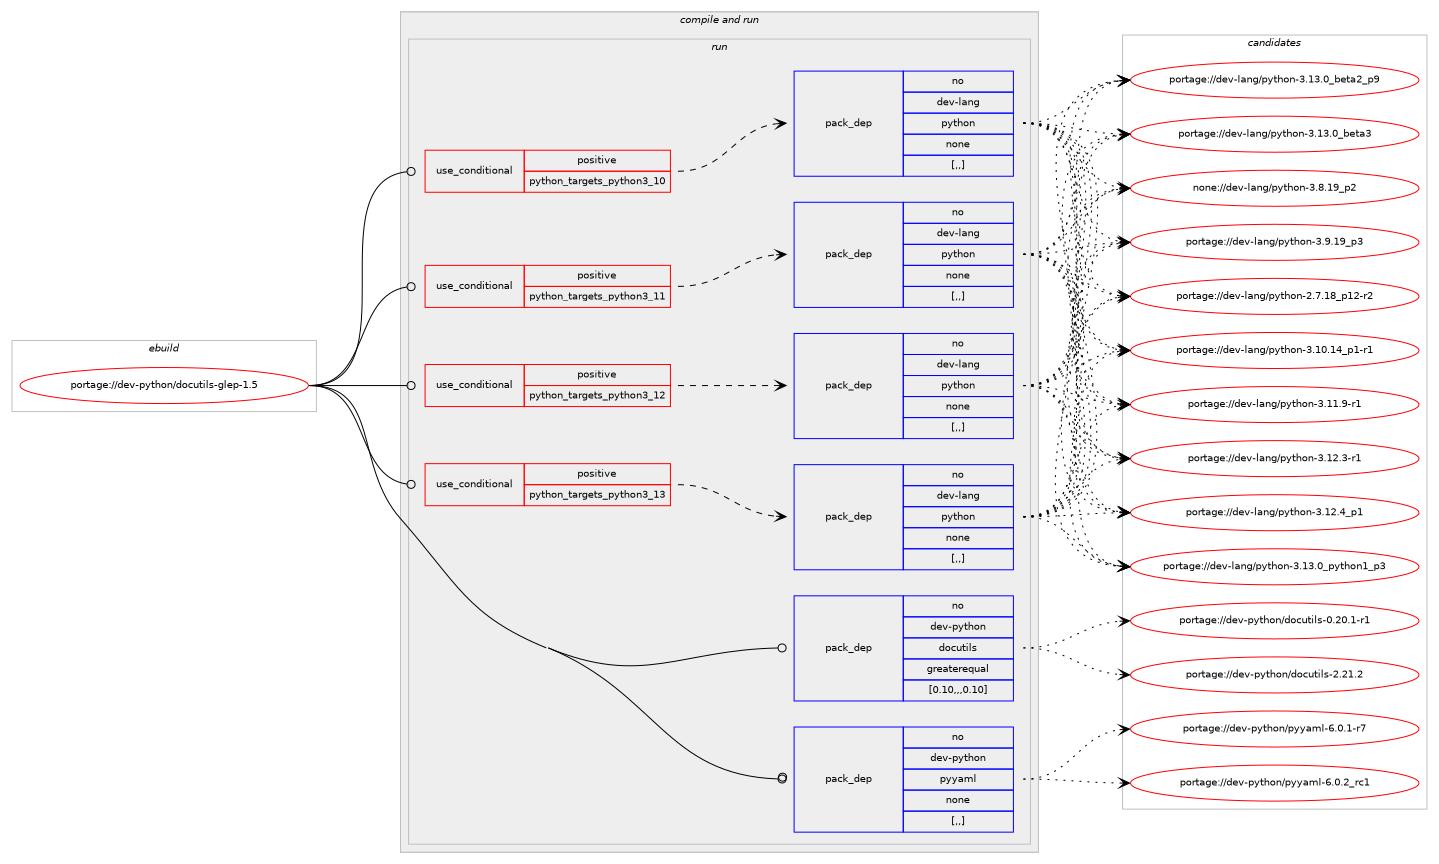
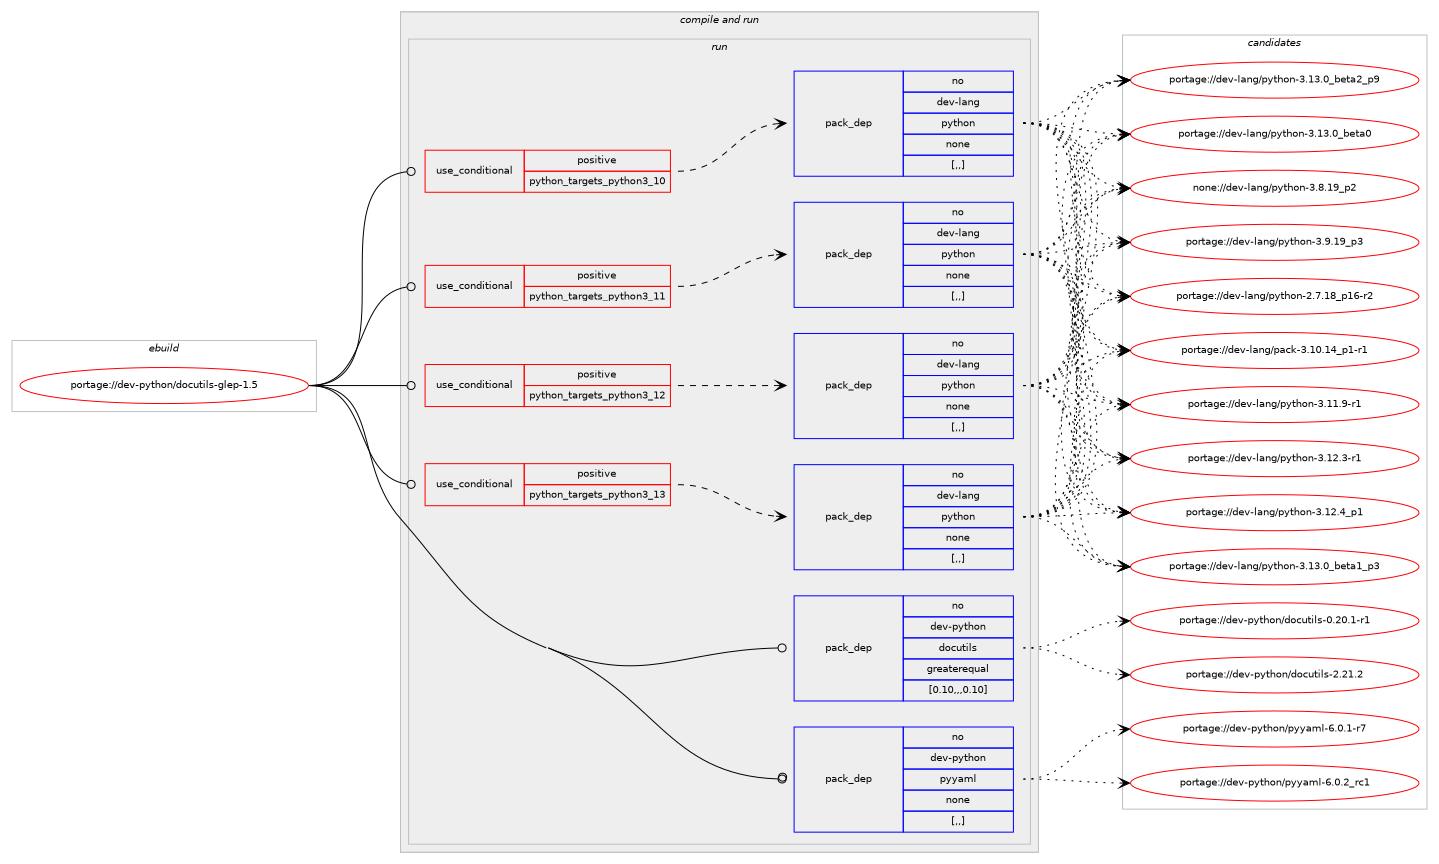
  digraph {
    compound=true
    concentrate=true
    fontname=Helvetica
    fontsize=10
    newrank=true
    rankdir=LR
    ranksep=1.5
    node [color=red fontname=Helvetica fontsize=10]
    edge [arrowhead=vee headport=w style=dotted tailport=e weight=100]
    n1 [label="portage://dev-python/docutils-glep-1.5" width=4]
    n2 [color=blue label=<<TABLE BORDER="0" CELLBORDER="1" CELLSPACING="0" CELLPADDING="4" WIDTH="220"><TR><TD ROWSPAN="6" CELLPADDING="30">pack_dep</TD></TR><TR><TD WIDTH="110">no</TD></TR><TR><TD>dev-lang</TD></TR><TR><TD>python</TD></TR><TR><TD>none</TD></TR><TR><TD>[,,]</TD></TR></TABLE>> shape=none]
    n3 [label=<<TABLE BORDER="0" CELLBORDER="1" CELLSPACING="0" CELLPADDING="4"><TR><TD ROWSPAN="3" CELLPADDING="10">use_conditional</TD></TR><TR><TD>positive</TD></TR><TR><TD>python_targets_python3_10</TD></TR></TABLE>> shape=none]
    n4 [color=blue label=<<TABLE BORDER="0" CELLBORDER="1" CELLSPACING="0" CELLPADDING="4" WIDTH="220"><TR><TD ROWSPAN="6" CELLPADDING="30">pack_dep</TD></TR><TR><TD WIDTH="110">no</TD></TR><TR><TD>dev-lang</TD></TR><TR><TD>python</TD></TR><TR><TD>none</TD></TR><TR><TD>[,,]</TD></TR></TABLE>> shape=none]
    n5 [label=<<TABLE BORDER="0" CELLBORDER="1" CELLSPACING="0" CELLPADDING="4"><TR><TD ROWSPAN="3" CELLPADDING="10">use_conditional</TD></TR><TR><TD>positive</TD></TR><TR><TD>python_targets_python3_11</TD></TR></TABLE>> shape=none]
    n6 [color=blue label=<<TABLE BORDER="0" CELLBORDER="1" CELLSPACING="0" CELLPADDING="4" WIDTH="220"><TR><TD ROWSPAN="6" CELLPADDING="30">pack_dep</TD></TR><TR><TD WIDTH="110">no</TD></TR><TR><TD>dev-lang</TD></TR><TR><TD>python</TD></TR><TR><TD>none</TD></TR><TR><TD>[,,]</TD></TR></TABLE>> shape=none]
    n7 [label=<<TABLE BORDER="0" CELLBORDER="1" CELLSPACING="0" CELLPADDING="4"><TR><TD ROWSPAN="3" CELLPADDING="10">use_conditional</TD></TR><TR><TD>positive</TD></TR><TR><TD>python_targets_python3_12</TD></TR></TABLE>> shape=none]
    n8 [color=blue label=<<TABLE BORDER="0" CELLBORDER="1" CELLSPACING="0" CELLPADDING="4" WIDTH="220"><TR><TD ROWSPAN="6" CELLPADDING="30">pack_dep</TD></TR><TR><TD WIDTH="110">no</TD></TR><TR><TD>dev-lang</TD></TR><TR><TD>python</TD></TR><TR><TD>none</TD></TR><TR><TD>[,,]</TD></TR></TABLE>> shape=none]
    n9 [label=<<TABLE BORDER="0" CELLBORDER="1" CELLSPACING="0" CELLPADDING="4"><TR><TD ROWSPAN="3" CELLPADDING="10">use_conditional</TD></TR><TR><TD>positive</TD></TR><TR><TD>python_targets_python3_13</TD></TR></TABLE>> shape=none]
    n10 [color=blue label=<<TABLE BORDER="0" CELLBORDER="1" CELLSPACING="0" CELLPADDING="4" WIDTH="220"><TR><TD ROWSPAN="6" CELLPADDING="30">pack_dep</TD></TR><TR><TD WIDTH="110">no</TD></TR><TR><TD>dev-python</TD></TR><TR><TD>docutils</TD></TR><TR><TD>greaterequal</TD></TR><TR><TD>[0.10,,,0.10]</TD></TR></TABLE>> shape=none]
    n11 [color=blue label=<<TABLE BORDER="0" CELLBORDER="1" CELLSPACING="0" CELLPADDING="4" WIDTH="220"><TR><TD ROWSPAN="6" CELLPADDING="30">pack_dep</TD></TR><TR><TD WIDTH="110">no</TD></TR><TR><TD>dev-python</TD></TR><TR><TD>pyyaml</TD></TR><TR><TD>none</TD></TR><TR><TD>[,,]</TD></TR></TABLE>> shape=none]
-   n12 [label="portage://dev-lang/python-2.7.18_p12-r2" width=4]
-   n13 [label="portage://dev-lang/python-3.10.14_p1-r1" width=4]
+   n12 [label="portage://dev-lang/python-2.7.18_p16-r2" width=4]
+   n13 [label="portage://dev-lang/pack-3.10.14_p1-r1" width=4]
    n14 [label="portage://dev-lang/python-3.11.9-r1" width=4]
    n15 [label="portage://dev-lang/python-3.12.3-r1" width=4]
    n16 [label="portage://dev-lang/python-3.12.4_p1" width=4]
-   n17 [label="portage://dev-lang/python-3.13.0_python1_p3" width=4]
+   n17 [label="portage://dev-lang/python-3.13.0_beta1_p3" width=4]
    n18 [label="portage://dev-lang/python-3.13.0_beta2_p9" width=4]
-   n19 [label="portage://dev-lang/python-3.13.0_beta3" width=4]
+   n19 [label="portage://dev-lang/python-3.13.0_beta0" width=4]
    n20 [label="none://dev-lang/python-3.8.19_p2" width=4]
    n21 [label="portage://dev-lang/python-3.9.19_p3" width=4]
    n22 [label="portage://dev-python/docutils-0.20.1-r1" width=4]
    n23 [label="portage://dev-python/docutils-2.21.2" width=4]
    n24 [label="portage://dev-python/pyyaml-6.0.1-r7" width=4]
    n25 [label="portage://dev-python/pyyaml-6.0.2_rc1" width=4]
    subgraph cluster_1 {
      color=gray
      label=<<i>ebuild</i>>
      rank=same
      n1
    }
    subgraph cluster_2 {
      color=gray
      label=<<i>dependencies</i>>
      subgraph cluster_3 {
        color=gray
        fillcolor="#eeeeee"
        label=<<i>compile</i>>
        style=filled
      }
      subgraph cluster_4 {
        color=gray
        fillcolor="#eeeeee"
        label=<<i>compile and run</i>>
        style=filled
      }
      subgraph cluster_5 {
        color=gray
        fillcolor="#eeeeee"
        label=<<i>run</i>>
        style=filled
        subgraph sub_6 {
          color=gray
          fillcolor="#eeeeee"
          label=<<i>run</i>>
          style=filled
          n3
          subgraph sub_7 {
            color=gray
            fillcolor="#eeeeee"
            label=<<i>run</i>>
            style=filled
            n2
          }
        }
        subgraph sub_8 {
          color=gray
          fillcolor="#eeeeee"
          label=<<i>run</i>>
          style=filled
          n5
          subgraph sub_9 {
            color=gray
            fillcolor="#eeeeee"
            label=<<i>run</i>>
            style=filled
            n4
          }
        }
        subgraph sub_10 {
          color=gray
          fillcolor="#eeeeee"
          label=<<i>run</i>>
          style=filled
          n7
          subgraph sub_11 {
            color=gray
            fillcolor="#eeeeee"
            label=<<i>run</i>>
            style=filled
            n6
          }
        }
        subgraph sub_12 {
          color=gray
          fillcolor="#eeeeee"
          label=<<i>run</i>>
          style=filled
          n9
          subgraph sub_13 {
            color=gray
            fillcolor="#eeeeee"
            label=<<i>run</i>>
            style=filled
            n8
          }
        }
        subgraph sub_14 {
          color=gray
          fillcolor="#eeeeee"
          label=<<i>run</i>>
          style=filled
          n10
        }
        subgraph sub_15 {
          color=gray
          fillcolor="#eeeeee"
          label=<<i>run</i>>
          style=filled
          n11
        }
      }
    }
    subgraph cluster_16 {
      color=gray
      label=<<i>candidates</i>>
      rank=same
      subgraph sub_17 {
        color=black
        label=<<i>candidates</i>>
        nodesep=1
        rank=same
        n12
        n13
        n14
        n15
        n16
        n17
        n18
        n19
        n20
        n21
      }
      subgraph sub_18 {
        color=black
        label=<<i>candidates</i>>
        nodesep=1
        rank=same
        n12
        n13
        n14
        n15
        n16
        n17
        n18
        n19
        n20
        n21
      }
      subgraph sub_19 {
        color=black
        label=<<i>candidates</i>>
        nodesep=1
        rank=same
        n12
        n13
        n14
        n15
        n16
        n17
        n18
        n19
        n20
        n21
      }
      subgraph sub_20 {
        color=black
        label=<<i>candidates</i>>
        nodesep=1
        rank=same
        n12
        n13
        n14
        n15
        n16
        n17
        n18
        n19
        n20
        n21
      }
      subgraph sub_21 {
        color=black
        label=<<i>candidates</i>>
        nodesep=1
        rank=same
        n22
        n23
      }
      subgraph sub_22 {
        color=black
        label=<<i>candidates</i>>
        nodesep=1
        rank=same
        n24
        n25
      }
    }
    n1 -> n3 [arrowhead=odot style=solid weight=20]
    n1 -> n5 [arrowhead=odot style=solid weight=20]
    n1 -> n7 [arrowhead=odot style=solid weight=20]
    n1 -> n9 [arrowhead=odot style=solid weight=20]
    n1 -> n10 [arrowhead=odot style=solid weight=20]
    n1 -> n11 [arrowhead=odot style=solid weight=20]
    n2 -> n12
    n2 -> n13
    n2 -> n14
    n2 -> n15
    n2 -> n16
    n2 -> n17
    n2 -> n18
    n2 -> n19
    n2 -> n20
    n2 -> n21
    n3 -> n2 [style=dashed weight=20]
    n4 -> n12
    n4 -> n13
    n4 -> n14
    n4 -> n15
    n4 -> n16
    n4 -> n17
    n4 -> n18
    n4 -> n19
    n4 -> n20
    n4 -> n21
    n5 -> n4 [style=dashed weight=20]
    n6 -> n12
    n6 -> n13
    n6 -> n14
    n6 -> n15
    n6 -> n16
    n6 -> n17
    n6 -> n18
    n6 -> n19
    n6 -> n20
    n6 -> n21
    n7 -> n6 [style=dashed weight=20]
    n8 -> n12
    n8 -> n13
    n8 -> n14
    n8 -> n15
    n8 -> n16
    n8 -> n17
    n8 -> n18
    n8 -> n19
    n8 -> n20
    n8 -> n21
    n9 -> n8 [style=dashed weight=20]
    n10 -> n22
    n10 -> n23
    n11 -> n24
    n11 -> n25
  }
